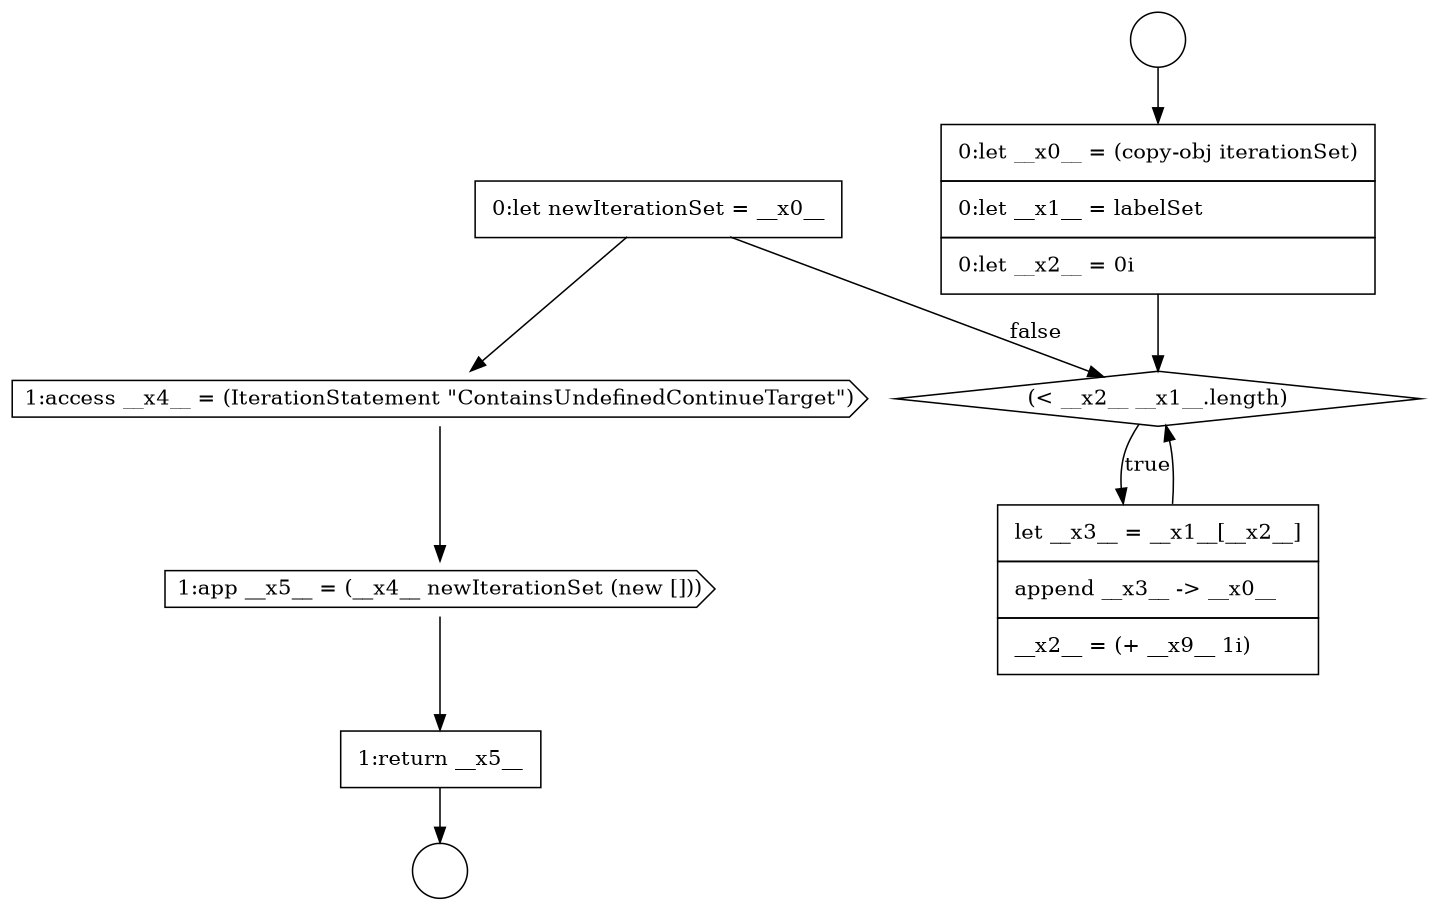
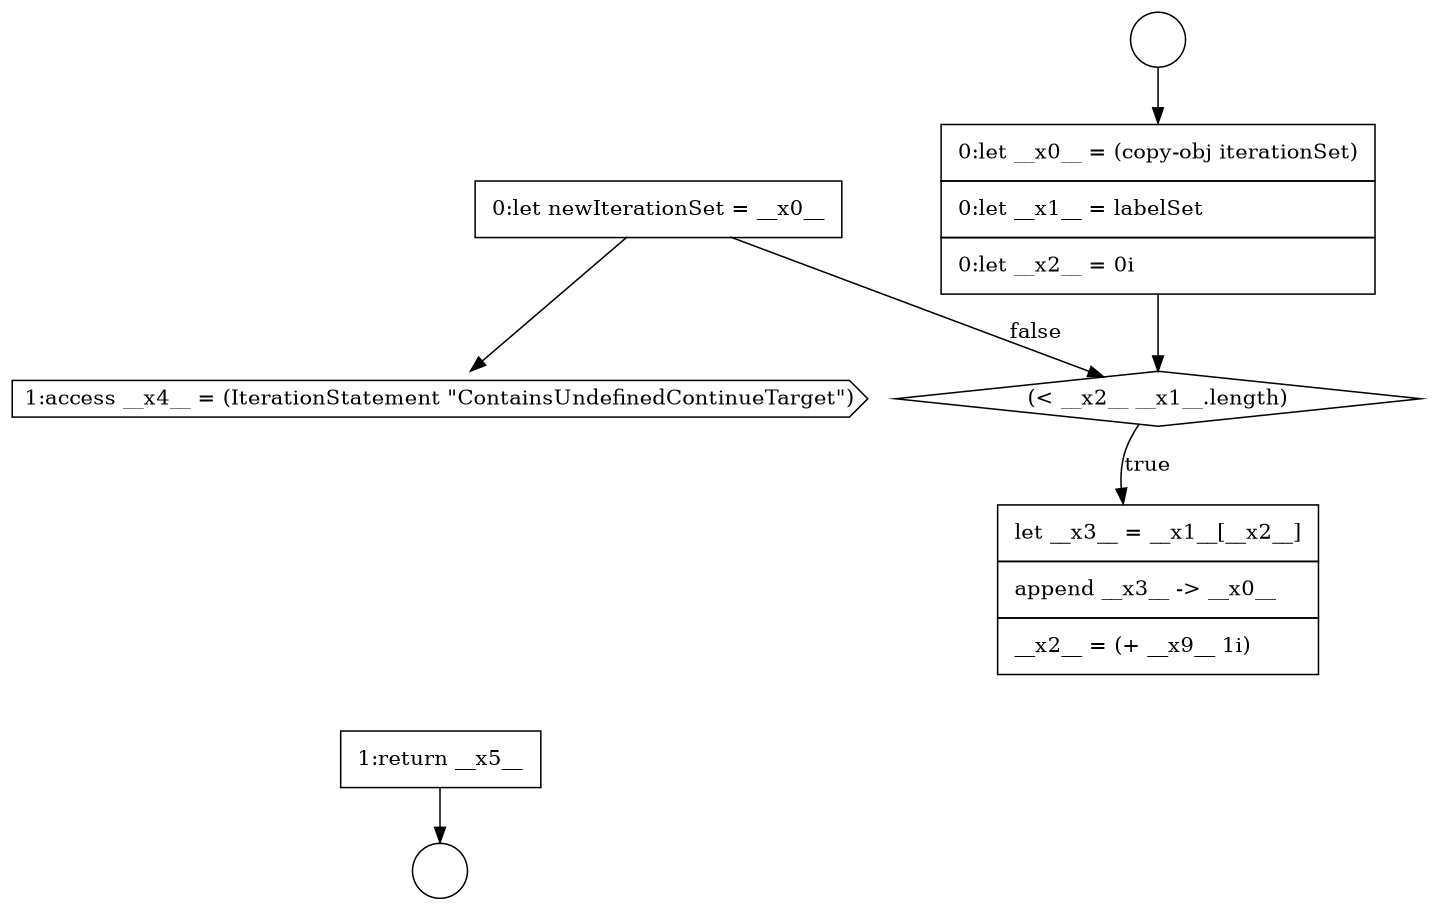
  digraph {
    fontname="DejaVu Serif"
    node [color=black fillcolor=white fontname="DejaVu Serif" shape=none style=filled]
    edge [color=black fontname="DejaVu Serif"]
    n1 [label=<<font color="black">     <table border="0" cellborder="1" cellspacing="0" cellpadding="10">       <tr><td align="left">0:let newIterationSet = __x0__</td></tr>     </table>   </font>> margin=0]
    n2 [label=<<font color="black">1:access __x4__ = (IterationStatement &quot;ContainsUndefinedContinueTarget&quot;)</font>> shape=cds]
    n3 [label=<<font color="black">(&lt; __x2__ __x1__.length)</font>> shape=diamond]
-   n4 [label=<<font color="black">1:app __x5__ = (__x4__ newIterationSet (new []))</font>> shape=cds]
    n5 [label=" " shape=circle]
    n6 [label=<<font color="black">     <table border="0" cellborder="1" cellspacing="0" cellpadding="10">       <tr><td align="left">0:let __x0__ = (copy-obj iterationSet)</td></tr>       <tr><td align="left">0:let __x1__ = labelSet</td></tr>       <tr><td align="left">0:let __x2__ = 0i</td></tr>     </table>   </font>> margin=0]
    n7 [label=<<font color="black">     <table border="0" cellborder="1" cellspacing="0" cellpadding="10">       <tr><td align="left">1:return __x5__</td></tr>     </table>   </font>> margin=0]
    n8 [label=<<font color="black">     <table border="0" cellborder="1" cellspacing="0" cellpadding="10">       <tr><td align="left">let __x3__ = __x1__[__x2__]</td></tr>       <tr><td align="left">append __x3__ -&gt; __x0__</td></tr>       <tr><td align="left">__x2__ = (+ __x9__ 1i)</td></tr>     </table>   </font>> margin=0]
    n9 [label=" " shape=circle]
    n1 -> n2
    n1 -> n3 [label=<<font color="black">false</font>>]
-   n2 -> n4
    n3 -> n8 [label=<<font color="black">true</font>>]
-   n4 -> n7
    n5 -> n6
    n6 -> n3
    n7 -> n9
-   n8 -> n3
  }
